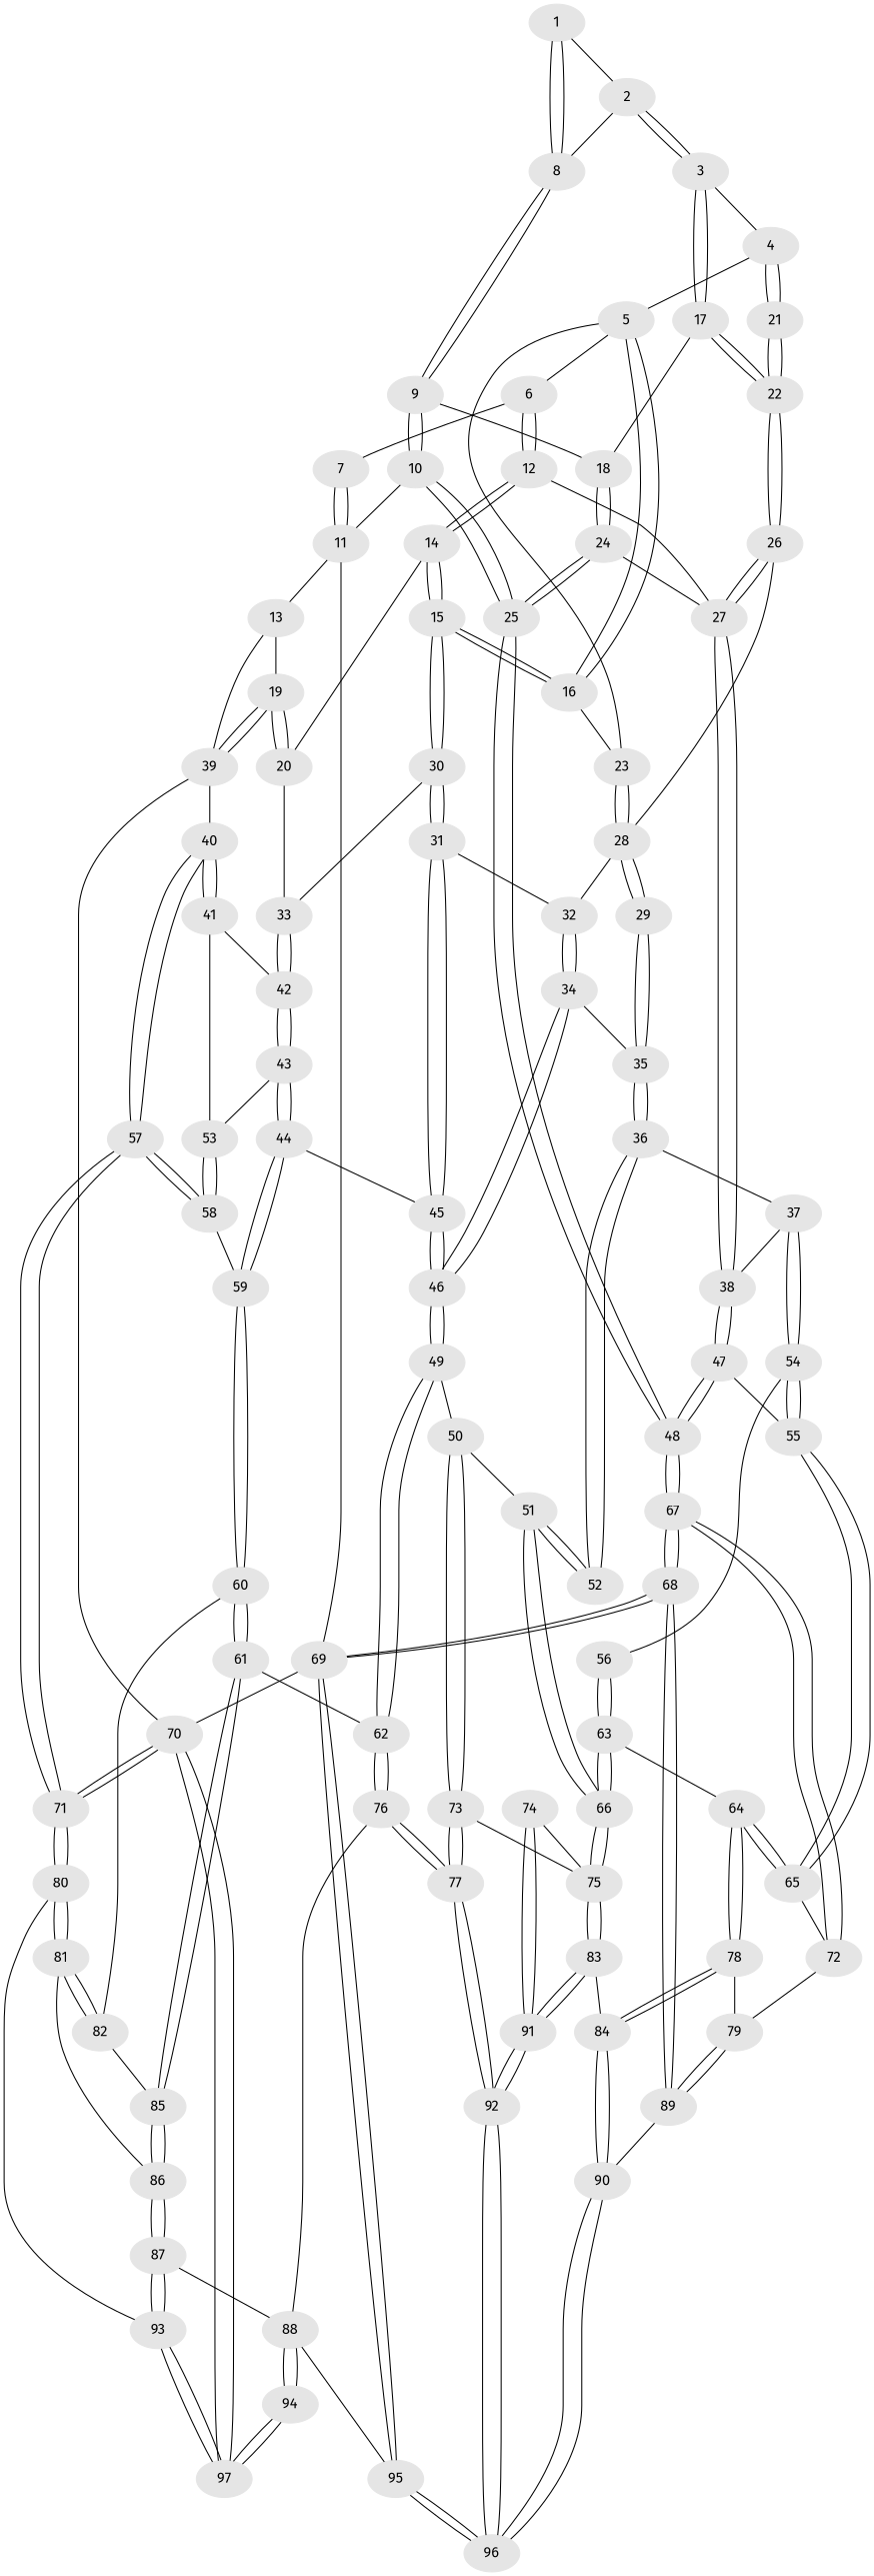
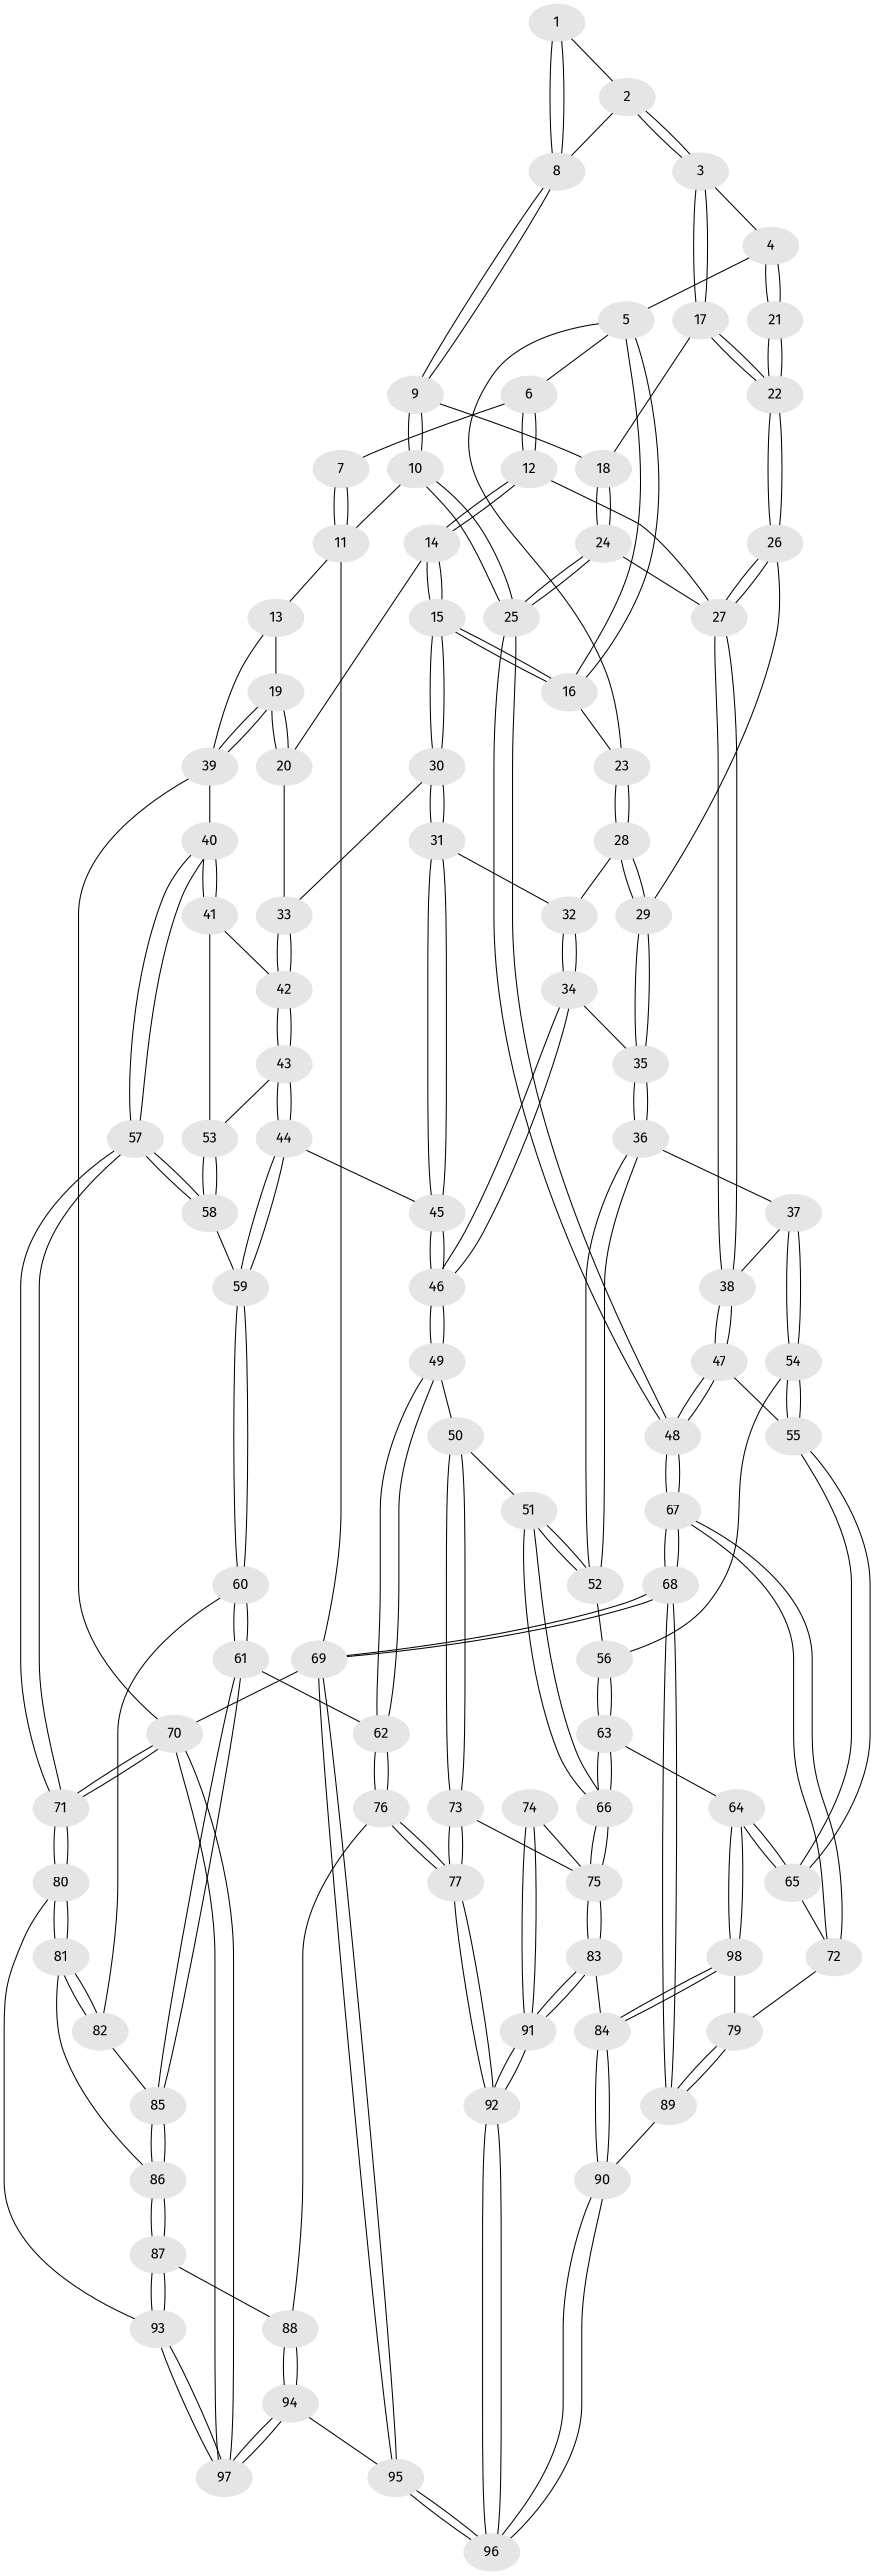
  graph {
    fontname="Fira Sans"
    node [color=gray90 fontname="Fira Sans" style=filled]
    edge [fontname="Fira Sans"]
    1
    2
    8
    3
    9
    4
    17
    5
    21
    18
    22
    6
    16
    23
    7
    12
    11
    14
    27
    13
    69
    10
    25
    24
    48
    19
    39
    70
    95
    15
    20
    40
    30
    33
    31
    28
    26
    42
    29
    32
    38
    67
    35
    47
    34
    36
    45
    46
    43
    49
    37
    52
    54
    56
    55
    41
    57
    71
    97
    53
    58
    44
    59
    60
    50
    62
    65
    72
    68
    51
    73
    76
    66
    75
    77
    63
    64
    80
    61
    82
    85
    86
    88
-   78
+   78 [label=98]
    79
    84
    83
    89
    90
    96
    81
    93
    74
    91
    92
    94
    87
    1 -- 2
    1 -- 8
    1 -- 8
    2 -- 8
    2 -- 3
    2 -- 3
    8 -- 9
    8 -- 9
    3 -- 4
    3 -- 17
    3 -- 17
    9 -- 18
    9 -- 10
    9 -- 10
    4 -- 5
    4 -- 21
    4 -- 21
    17 -- 18
    17 -- 22
    17 -- 22
    5 -- 6
    5 -- 16
    5 -- 16
    5 -- 23
    21 -- 22
    21 -- 22
    18 -- 24
    18 -- 24
    22 -- 26
    22 -- 26
    6 -- 7
    6 -- 12
    6 -- 12
    16 -- 23
    23 -- 28
    23 -- 28
    7 -- 11
    7 -- 11
    12 -- 14
    12 -- 14
    12 -- 27
    11 -- 13
    11 -- 69
    14 -- 15
    14 -- 15
    14 -- 20
    27 -- 38
    27 -- 38
    13 -- 19
    13 -- 39
    69 -- 70
    69 -- 95
    69 -- 95
    10 -- 11
    10 -- 25
    10 -- 25
    25 -- 48
    25 -- 48
    24 -- 27
    24 -- 25
    24 -- 25
    48 -- 67
    48 -- 67
    19 -- 39
    19 -- 39
    19 -- 20
    19 -- 20
    39 -- 70
    39 -- 40
    70 -- 71
    70 -- 71
    70 -- 97
    70 -- 97
    95 -- 96
    95 -- 96
    15 -- 16
    15 -- 16
    15 -- 30
    15 -- 30
    20 -- 33
    40 -- 41
    40 -- 41
    40 -- 57
    40 -- 57
    30 -- 33
    30 -- 31
    30 -- 31
    33 -- 42
    33 -- 42
    31 -- 32
    31 -- 45
    31 -- 45
    28 -- 29
    28 -- 29
    28 -- 32
    26 -- 27
    26 -- 27
-   26 -- 28
+   26 -- 29
    42 -- 43
    42 -- 43
    29 -- 35
    29 -- 35
    32 -- 34
    32 -- 34
    38 -- 47
    38 -- 47
    67 -- 72
    67 -- 72
    67 -- 68
    67 -- 68
    35 -- 36
    35 -- 36
    47 -- 48
    47 -- 48
    47 -- 55
    34 -- 35
    34 -- 46
    34 -- 46
    36 -- 37
    36 -- 52
    36 -- 52
    45 -- 46
    45 -- 46
    46 -- 49
    46 -- 49
    43 -- 53
    43 -- 44
    43 -- 44
    49 -- 50
    49 -- 62
    49 -- 62
    37 -- 38
    37 -- 54
    37 -- 54
+   52 -- 56
    54 -- 56
    54 -- 55
    54 -- 55
    56 -- 63
    56 -- 63
    55 -- 65
    55 -- 65
    41 -- 42
    41 -- 53
    57 -- 71
    57 -- 71
    57 -- 58
    57 -- 58
    71 -- 80
    71 -- 80
    53 -- 58
    53 -- 58
    58 -- 59
    44 -- 45
    44 -- 59
    44 -- 59
    59 -- 60
    59 -- 60
    60 -- 61
    60 -- 61
    60 -- 82
    50 -- 51
    50 -- 73
    50 -- 73
    62 -- 76
    62 -- 76
    65 -- 72
    72 -- 79
    68 -- 69
    68 -- 69
    68 -- 89
    68 -- 89
    51 -- 52
    51 -- 52
    51 -- 66
    51 -- 66
    73 -- 75
    73 -- 77
    73 -- 77
    76 -- 77
    76 -- 77
    76 -- 88
    66 -- 75
    66 -- 75
    75 -- 83
    75 -- 83
    77 -- 92
    77 -- 92
    63 -- 66
    63 -- 66
    63 -- 64
    64 -- 65
    64 -- 65
    64 -- 78
    64 -- 78
    80 -- 81
    80 -- 81
    80 -- 93
    61 -- 62
    61 -- 85
    61 -- 85
    82 -- 85
    85 -- 86
    85 -- 86
    86 -- 87
    86 -- 87
    88 -- 94
    88 -- 94
    78 -- 79
    78 -- 84
    78 -- 84
    79 -- 89
    79 -- 89
    84 -- 90
    84 -- 90
    83 -- 84
    83 -- 91
    83 -- 91
    89 -- 90
    90 -- 96
    90 -- 96
    81 -- 82
    81 -- 82
    81 -- 86
    93 -- 97
    93 -- 97
    74 -- 75
    74 -- 91
    74 -- 91
    91 -- 92
    91 -- 92
    92 -- 96
    92 -- 96
-   88 -- 95
+   94 -- 95
    94 -- 97
    94 -- 97
    87 -- 88
    87 -- 93
    87 -- 93
  }
